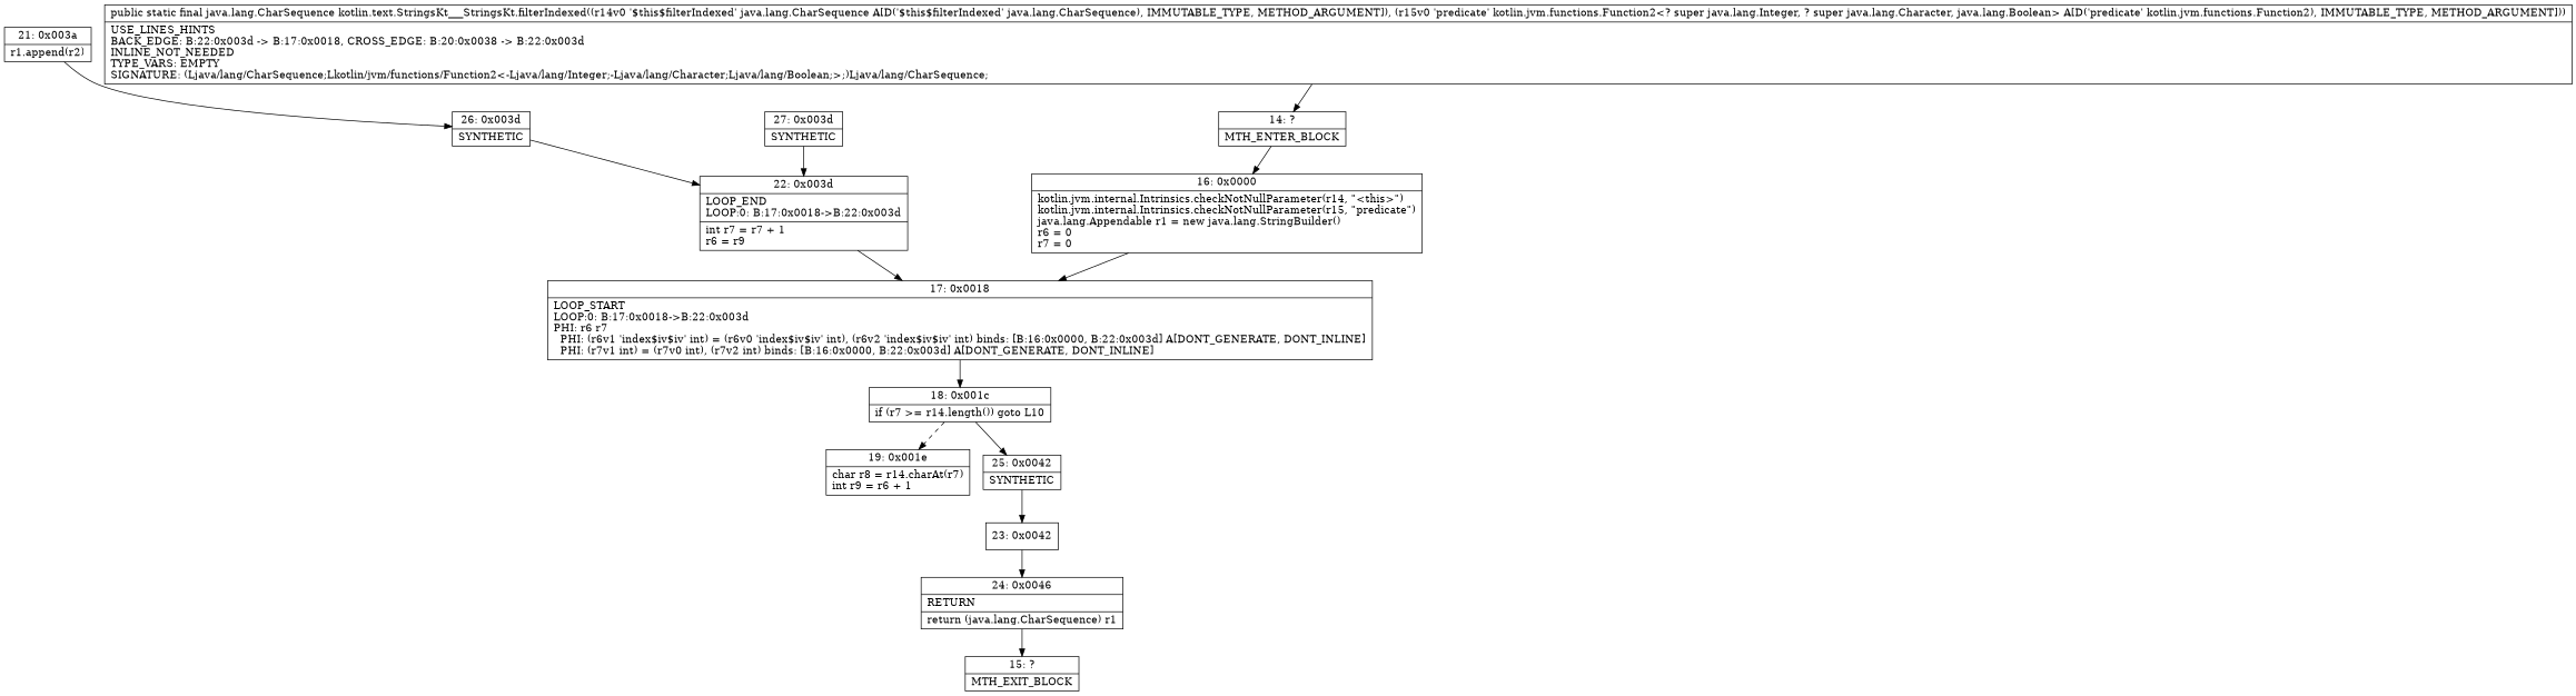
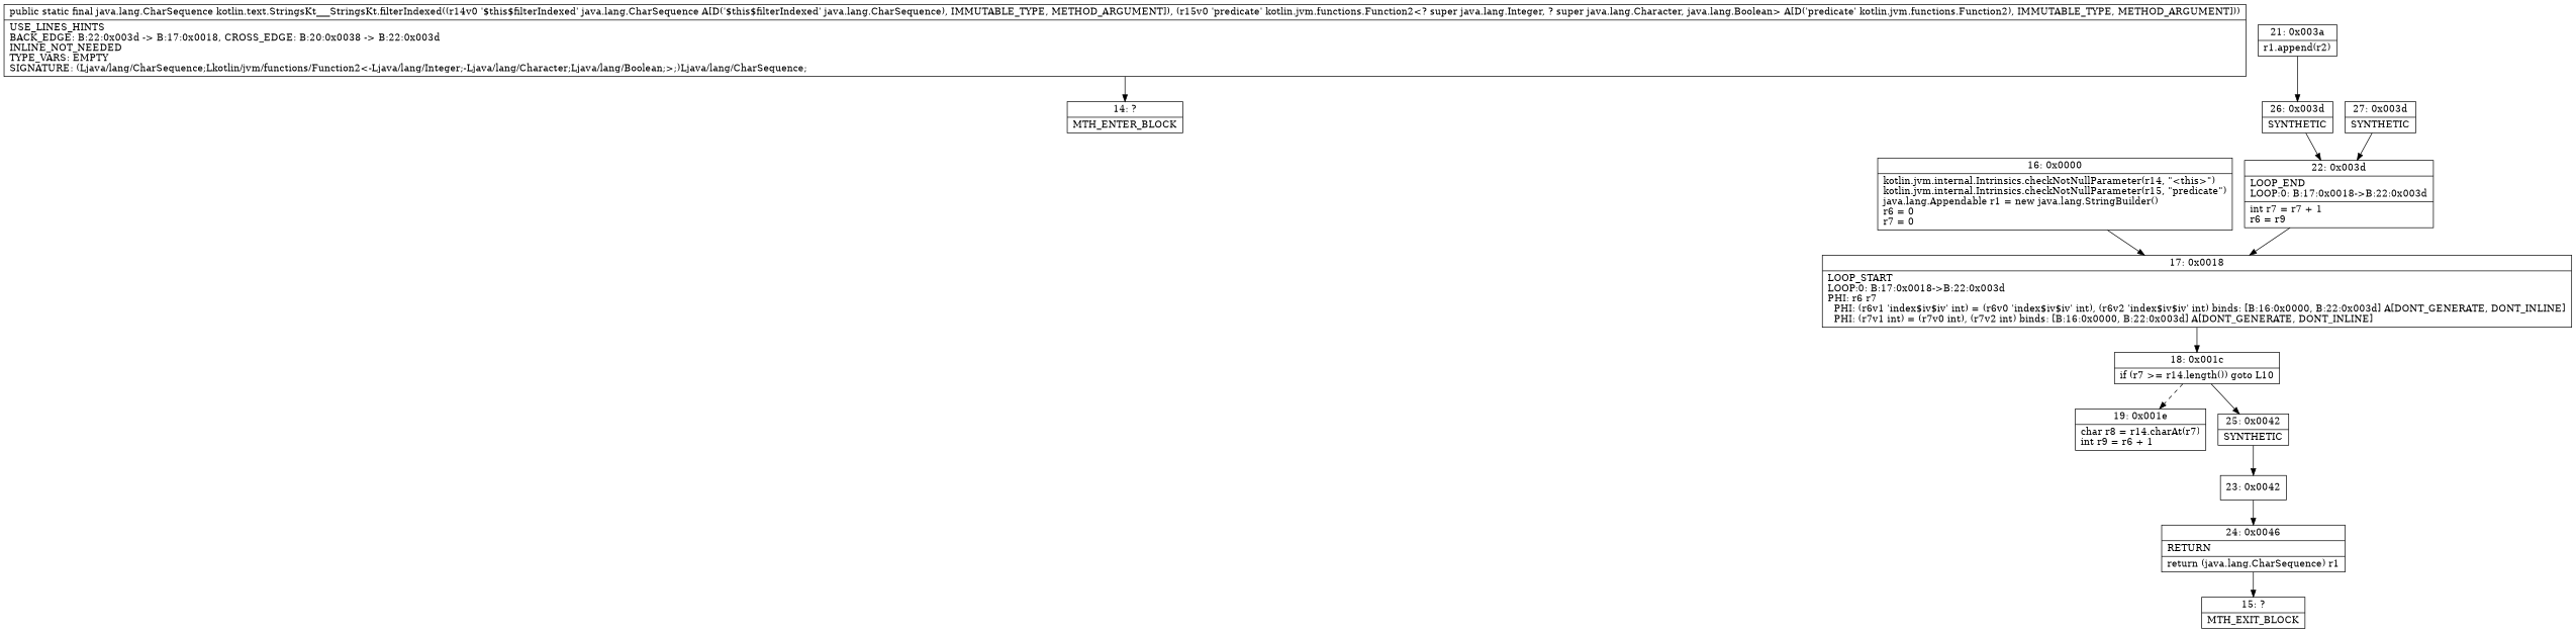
  digraph {
    node [shape=record]
    n1 [label="{14\:\ ?|MTH_ENTER_BLOCK\l}"]
    n2 [label="{16\:\ 0x0000|kotlin.jvm.internal.Intrinsics.checkNotNullParameter(r14, \"\<this\>\")\lkotlin.jvm.internal.Intrinsics.checkNotNullParameter(r15, \"predicate\")\ljava.lang.Appendable r1 = new java.lang.StringBuilder()\lr6 = 0\lr7 = 0\l}"]
    n3 [label="{17\:\ 0x0018|LOOP_START\lLOOP:0: B:17:0x0018\-\>B:22:0x003d\lPHI: r6 r7 \l  PHI: (r6v1 'index$iv$iv' int) = (r6v0 'index$iv$iv' int), (r6v2 'index$iv$iv' int) binds: [B:16:0x0000, B:22:0x003d] A[DONT_GENERATE, DONT_INLINE]\l  PHI: (r7v1 int) = (r7v0 int), (r7v2 int) binds: [B:16:0x0000, B:22:0x003d] A[DONT_GENERATE, DONT_INLINE]\l}"]
    n4 [label="{18\:\ 0x001c|if (r7 \>= r14.length()) goto L10\l}"]
    n5 [label="{19\:\ 0x001e|char r8 = r14.charAt(r7)\lint r9 = r6 + 1\l}"]
    n6 [label="{25\:\ 0x0042|SYNTHETIC\l}"]
    n7 [label="{23\:\ 0x0042}"]
    n8 [label="{21\:\ 0x003a|r1.append(r2)\l}"]
    n9 [label="{26\:\ 0x003d|SYNTHETIC\l}"]
    n10 [label="{27\:\ 0x003d|SYNTHETIC\l}"]
    n11 [label="{22\:\ 0x003d|LOOP_END\lLOOP:0: B:17:0x0018\-\>B:22:0x003d\l|int r7 = r7 + 1\lr6 = r9\l}"]
    n12 [label="{24\:\ 0x0046|RETURN\l|return (java.lang.CharSequence) r1\l}"]
    n13 [label="{15\:\ ?|MTH_EXIT_BLOCK\l}"]
    n14 [label="{public static final java.lang.CharSequence kotlin.text.StringsKt___StringsKt.filterIndexed((r14v0 '$this$filterIndexed' java.lang.CharSequence A[D('$this$filterIndexed' java.lang.CharSequence), IMMUTABLE_TYPE, METHOD_ARGUMENT]), (r15v0 'predicate' kotlin.jvm.functions.Function2\<? super java.lang.Integer, ? super java.lang.Character, java.lang.Boolean\> A[D('predicate' kotlin.jvm.functions.Function2), IMMUTABLE_TYPE, METHOD_ARGUMENT]))  | USE_LINES_HINTS\lBACK_EDGE: B:22:0x003d \-\> B:17:0x0018, CROSS_EDGE: B:20:0x0038 \-\> B:22:0x003d\lINLINE_NOT_NEEDED\lTYPE_VARS: EMPTY\lSIGNATURE: (Ljava\/lang\/CharSequence;Lkotlin\/jvm\/functions\/Function2\<\-Ljava\/lang\/Integer;\-Ljava\/lang\/Character;Ljava\/lang\/Boolean;\>;)Ljava\/lang\/CharSequence;\l}"]
-   n1 -> n2
    n2 -> n3
    n3 -> n4
    n4 -> n5 [style=dashed]
    n4 -> n6
    n6 -> n7
    n7 -> n12
    n8 -> n9
    n9 -> n11
    n10 -> n11
    n11 -> n3
    n12 -> n13
    n14 -> n1
  }
